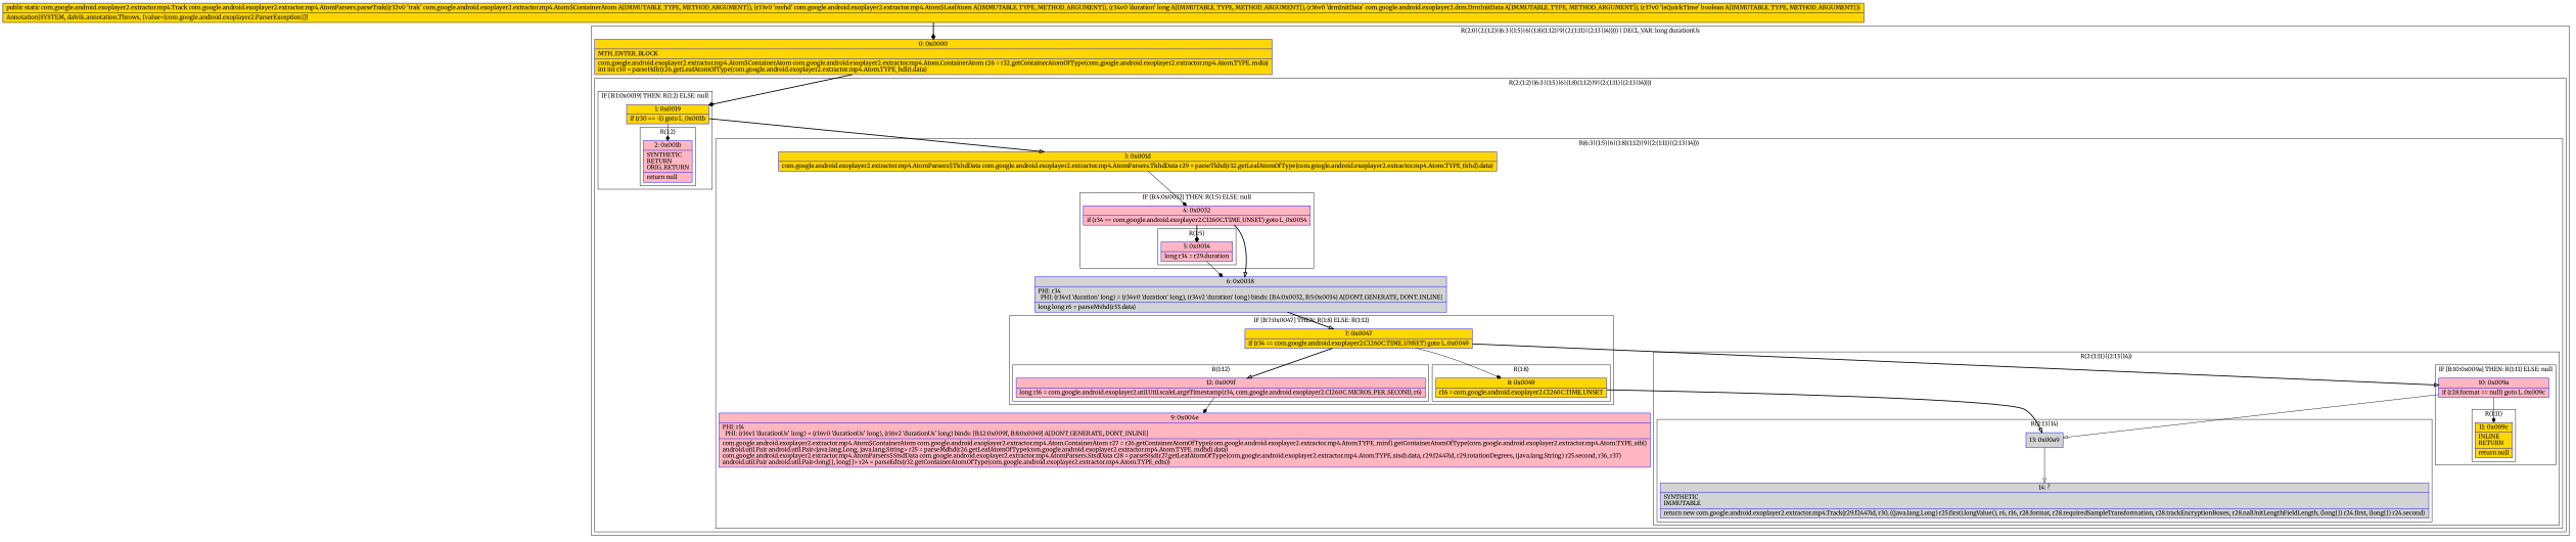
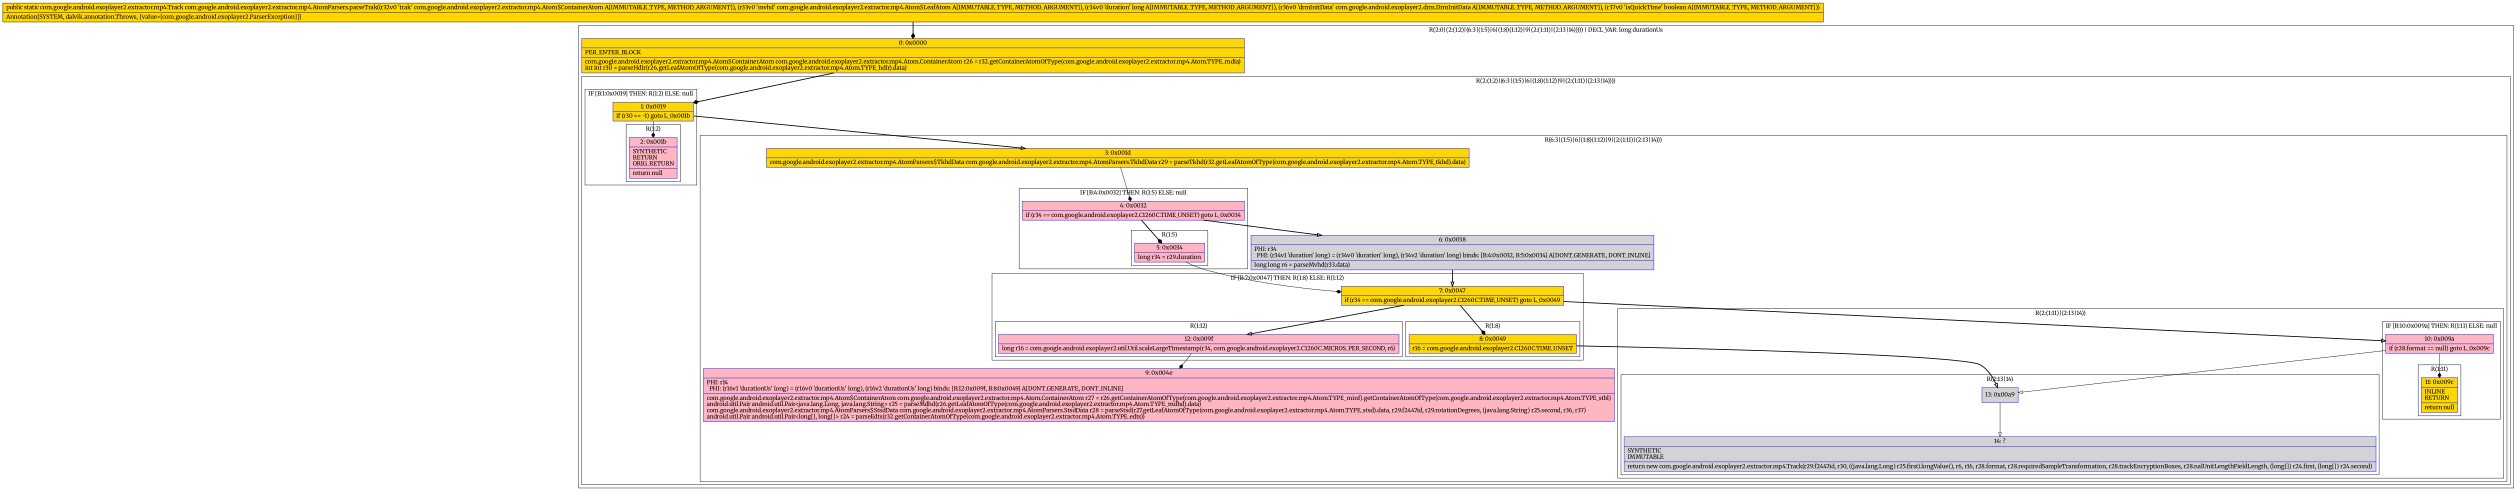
  digraph {
    fontname=Merriweather
    node [color=blue fillcolor=gold fontname=Merriweather shape=record style=filled]
    edge [arrowhead=diamond fontname=Merriweather style=bold]
    n1 [fillcolor=lightpink label="{2\:\ 0x001b|SYNTHETIC\lRETURN\lORIG_RETURN\l|return null\l}"]
    n2 [label="{1\:\ 0x0019|if (r30 == \-1) goto L_0x001b\l}"]
    n3 [fillcolor=lightpink label="{5\:\ 0x0034|long r34 = r29.duration\l}"]
    n4 [fillcolor=lightpink label="{4\:\ 0x0032|if (r34 == com.google.android.exoplayer2.C1260C.TIME_UNSET) goto L_0x0034\l}"]
    n5 [label="{8\:\ 0x0049|r16 = com.google.android.exoplayer2.C1260C.TIME_UNSET\l}"]
    n6 [fillcolor=lightpink label="{12\:\ 0x009f|long r16 = com.google.android.exoplayer2.util.Util.scaleLargeTimestamp(r34, com.google.android.exoplayer2.C1260C.MICROS_PER_SECOND, r6)\l}"]
    n7 [label="{7\:\ 0x0047|if (r34 == com.google.android.exoplayer2.C1260C.TIME_UNSET) goto L_0x0049\l}"]
    n8 [label="{11\:\ 0x009c|INLINE\lRETURN\l|return null\l}"]
    n9 [fillcolor=lightpink label="{10\:\ 0x009a|if (r28.format == null) goto L_0x009c\l}"]
    n10 [fillcolor=lightgrey label="{13\:\ 0x00a9}"]
    n11 [fillcolor=lightgrey label="{14\:\ ?|SYNTHETIC\lIMMUTABLE\l|return new com.google.android.exoplayer2.extractor.mp4.Track(r29.f2447id, r30, ((java.lang.Long) r25.first).longValue(), r6, r16, r28.format, r28.requiredSampleTransformation, r28.trackEncryptionBoxes, r28.nalUnitLengthFieldLength, (long[]) r24.first, (long[]) r24.second)\l}"]
    n12 [label="{3\:\ 0x001d|com.google.android.exoplayer2.extractor.mp4.AtomParsers$TkhdData com.google.android.exoplayer2.extractor.mp4.AtomParsers.TkhdData r29 = parseTkhd(r32.getLeafAtomOfType(com.google.android.exoplayer2.extractor.mp4.Atom.TYPE_tkhd).data)\l}"]
    n13 [fillcolor=lightgrey label="{6\:\ 0x0038|PHI: r34 \l  PHI: (r34v1 'duration' long) = (r34v0 'duration' long), (r34v2 'duration' long) binds: [B:4:0x0032, B:5:0x0034] A[DONT_GENERATE, DONT_INLINE]\l|long long r6 = parseMvhd(r33.data)\l}"]
    n14 [fillcolor=lightpink label="{9\:\ 0x004e|PHI: r14 \l  PHI: (r16v1 'durationUs' long) = (r16v0 'durationUs' long), (r16v2 'durationUs' long) binds: [B:12:0x009f, B:8:0x0049] A[DONT_GENERATE, DONT_INLINE]\l|com.google.android.exoplayer2.extractor.mp4.Atom$ContainerAtom com.google.android.exoplayer2.extractor.mp4.Atom.ContainerAtom r27 = r26.getContainerAtomOfType(com.google.android.exoplayer2.extractor.mp4.Atom.TYPE_minf).getContainerAtomOfType(com.google.android.exoplayer2.extractor.mp4.Atom.TYPE_stbl)\landroid.util.Pair android.util.Pair\<java.lang.Long, java.lang.String\> r25 = parseMdhd(r26.getLeafAtomOfType(com.google.android.exoplayer2.extractor.mp4.Atom.TYPE_mdhd).data)\lcom.google.android.exoplayer2.extractor.mp4.AtomParsers$StsdData com.google.android.exoplayer2.extractor.mp4.AtomParsers.StsdData r28 = parseStsd(r27.getLeafAtomOfType(com.google.android.exoplayer2.extractor.mp4.Atom.TYPE_stsd).data, r29.f2447id, r29.rotationDegrees, (java.lang.String) r25.second, r36, r37)\landroid.util.Pair android.util.Pair\<long[], long[]\> r24 = parseEdts(r32.getContainerAtomOfType(com.google.android.exoplayer2.extractor.mp4.Atom.TYPE_edts))\l}"]
-   n15 [label="{0\:\ 0x0000|MTH_ENTER_BLOCK\l|com.google.android.exoplayer2.extractor.mp4.Atom$ContainerAtom com.google.android.exoplayer2.extractor.mp4.Atom.ContainerAtom r26 = r32.getContainerAtomOfType(com.google.android.exoplayer2.extractor.mp4.Atom.TYPE_mdia)\lint int r30 = parseHdlr(r26.getLeafAtomOfType(com.google.android.exoplayer2.extractor.mp4.Atom.TYPE_hdlr).data)\l}"]
+   n15 [label="{0\:\ 0x0000|PER_ENTER_BLOCK\l|com.google.android.exoplayer2.extractor.mp4.Atom$ContainerAtom com.google.android.exoplayer2.extractor.mp4.Atom.ContainerAtom r26 = r32.getContainerAtomOfType(com.google.android.exoplayer2.extractor.mp4.Atom.TYPE_mdia)\lint int r30 = parseHdlr(r26.getLeafAtomOfType(com.google.android.exoplayer2.extractor.mp4.Atom.TYPE_hdlr).data)\l}"]
    n16 [label="{public static com.google.android.exoplayer2.extractor.mp4.Track com.google.android.exoplayer2.extractor.mp4.AtomParsers.parseTrak((r32v0 'trak' com.google.android.exoplayer2.extractor.mp4.Atom$ContainerAtom A[IMMUTABLE_TYPE, METHOD_ARGUMENT]), (r33v0 'mvhd' com.google.android.exoplayer2.extractor.mp4.Atom$LeafAtom A[IMMUTABLE_TYPE, METHOD_ARGUMENT]), (r34v0 'duration' long A[IMMUTABLE_TYPE, METHOD_ARGUMENT]), (r36v0 'drmInitData' com.google.android.exoplayer2.drm.DrmInitData A[IMMUTABLE_TYPE, METHOD_ARGUMENT]), (r37v0 'isQuickTime' boolean A[IMMUTABLE_TYPE, METHOD_ARGUMENT]))  | Annotation[SYSTEM, dalvik.annotation.Throws, \{value=[com.google.android.exoplayer2.ParserException]\}]\l}" color=""]
    subgraph cluster_1 {
      label="R(2:0|(2:(1:2)|(6:3|(1:5)|6|(1:8)(1:12)|9|(2:(1:11)|(2:13|14))))) | DECL_VAR: long durationUs\l"
      n15
      subgraph cluster_2 {
        label="R(2:(1:2)|(6:3|(1:5)|6|(1:8)(1:12)|9|(2:(1:11)|(2:13|14))))"
        subgraph cluster_3 {
          label="IF [B:1:0x0019] THEN: R(1:2) ELSE: null"
          n2
          subgraph cluster_4 {
            label="R(1:2)"
            n1
          }
        }
        subgraph cluster_5 {
          label="R(6:3|(1:5)|6|(1:8)(1:12)|9|(2:(1:11)|(2:13|14)))"
          n12
          n13
          n14
          subgraph cluster_6 {
            label="IF [B:4:0x0032] THEN: R(1:5) ELSE: null"
            n4
            subgraph cluster_7 {
              label="R(1:5)"
              n3
            }
          }
          subgraph cluster_8 {
            label="IF [B:7:0x0047] THEN: R(1:8) ELSE: R(1:12)"
            n7
            subgraph cluster_9 {
              label="R(1:8)"
              n5
            }
            subgraph cluster_10 {
              label="R(1:12)"
              n6
            }
          }
          subgraph cluster_11 {
            label="R(2:(1:11)|(2:13|14))"
            subgraph cluster_12 {
              label="IF [B:10:0x009a] THEN: R(1:11) ELSE: null"
              n9
              subgraph cluster_13 {
                label="R(1:11)"
                n8
              }
            }
            subgraph cluster_14 {
              label="R(2:13|14)"
              n10
              n11
            }
          }
        }
      }
    }
    n2 -> n1 [style=solid]
    n2 -> n12 [arrowhead=onormal]
-   n3 -> n13 [style=solid]
+   n3 -> n7 [style=solid]
    n4 -> n3
    n4 -> n13 [arrowhead=onormal]
    n5 -> n10 [arrowhead=onormal]
    n6 -> n14 [style=solid]
-   n7 -> n5 [style=solid]
+   n7 -> n5
    n7 -> n6 [arrowhead=onormal]
    n7 -> n9 [arrowhead=onormal]
    n9 -> n8 [style=solid]
    n9 -> n10 [arrowhead=onormal style=solid]
    n10 -> n11 [arrowhead=onormal style=solid]
    n12 -> n4 [style=solid]
    n13 -> n7 [arrowhead=onormal]
    n15 -> n2
    n16 -> n15
  }
